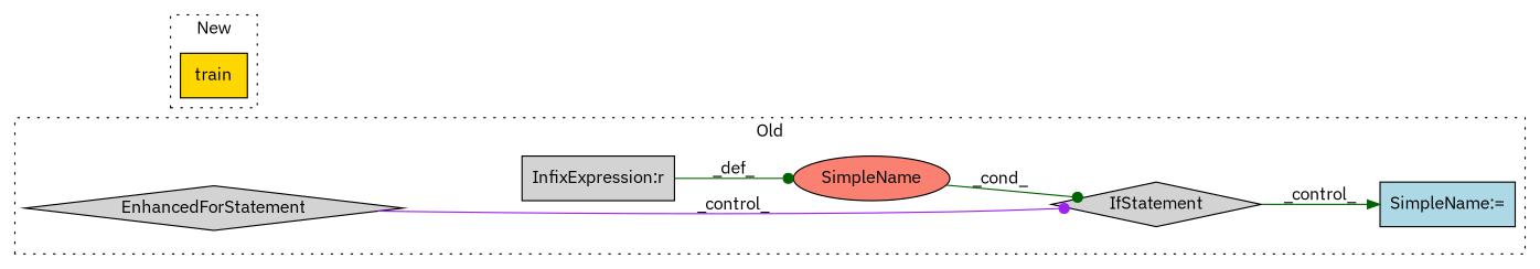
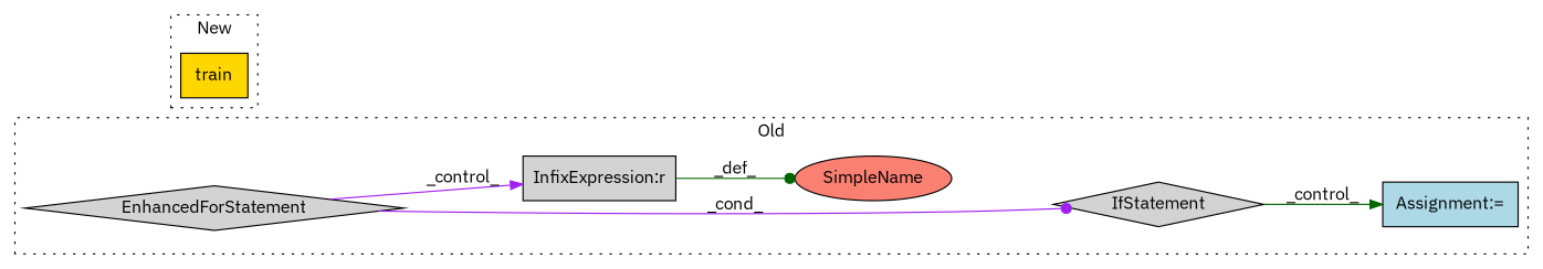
  digraph {
    fontname="IBM Plex Sans"
    rankdir=LR
    node [fillcolor=lightgrey fontname="IBM Plex Sans" shape=box style=filled]
    edge [arrowhead=dot color=darkgreen fontname="IBM Plex Sans"]
    n1 [a=25 l="4,2" label=IfStatement s="1659,1682" shape=diamond]
-   n2 [a=7 fillcolor=lightblue l=1 label="SimpleName:=" s=1706]
+   n2 [a=7 fillcolor=lightblue l=1 label="Assignment:=" s=1706]
    n3 [a=42 fillcolor=salmon label=SimpleName shape=ellipse]
    n4 [a=27 l=3 label="InfixExpression:r" s=1669]
    n5 [a=70 l="57,2" label=EnhancedForStatement s="1422,1503" shape=diamond]
    n6 [a=32 fillcolor=gold l="6,1" label=train s="1043,1056"]
    subgraph cluster_1 {
      label=Old
      style=dotted
      n1
      n2
      n3
      n4
      n5
    }
    subgraph cluster_2 {
      label=New
      style=dotted
      n6
    }
    n1 -> n2 [arrowhead=normal label=_control_]
-   n3 -> n1 [label=_cond_]
    n4 -> n3 [label=_def_]
-   n5 -> n1 [color=purple label=_control_]
+   n5 -> n1 [color=purple label=_cond_]
+   n5 -> n4 [arrowhead=normal color=purple label=_control_]
  }
